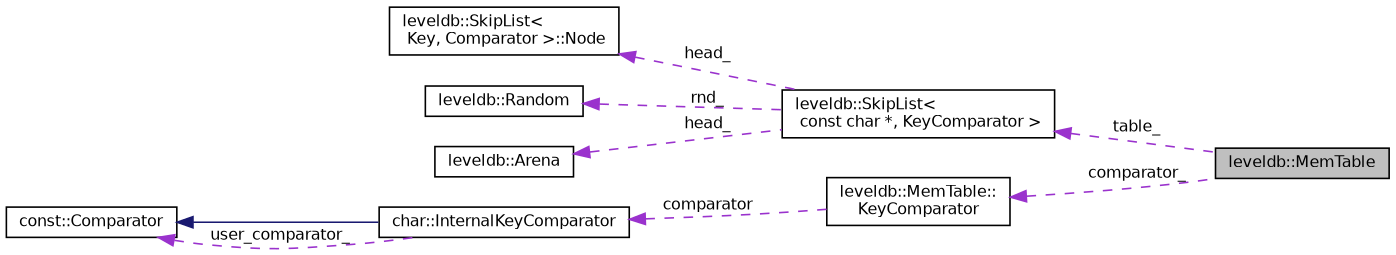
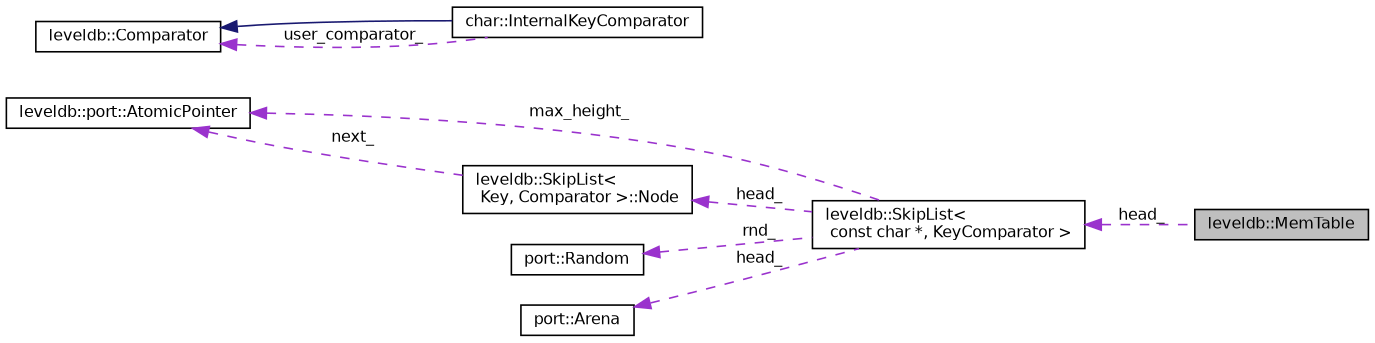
  digraph {
    rankdir=LR
    node [color=black fillcolor=white fontname=Helvetica fontsize=10 shape=record style=filled]
    edge [color=darkorchid3 dir=back fontname=Helvetica fontsize=10 labelfontname=Helvetica labelfontsize=10 style=dashed]
    n1 [fillcolor=grey75 fontcolor=black height=0.2 label="leveldb::MemTable" width=0.4]
    n2 [height=0.2 label="leveldb::SkipList\<\l const char *, KeyComparator \>" width=0.4]
    n3 [height=0.2 label="leveldb::SkipList\<\l Key, Comparator \>::Node" width=0.4]
-   n5 [height=0.2 label="leveldb::Random" width=0.4]
-   n6 [height=0.2 label="leveldb::MemTable::\lKeyComparator" width=0.4]
+   n4 [height=0.2 label="leveldb::port::AtomicPointer" width=0.4]
+   n5 [height=0.2 label="port::Random" width=0.4]
    n7 [height=0.2 label="char::InternalKeyComparator" width=0.4]
-   n8 [height=0.2 label="const::Comparator" width=0.4]
-   n9 [height=0.2 label="leveldb::Arena" width=0.4]
-   n2 -> n1 [label=" table_"]
+   n8 [height=0.2 label="leveldb::Comparator" width=0.4]
+   n9 [height=0.2 label="port::Arena" width=0.4]
+   n2 -> n1 [label=" head_"]
    n3 -> n2 [label=" head_"]
+   n4 -> n2 [label=" max_height_"]
+   n4 -> n3 [label=" next_"]
    n5 -> n2 [label=" rnd_"]
-   n6 -> n1 [label=" comparator_"]
-   n7 -> n6 [label=" comparator"]
    n8 -> n7 [color=midnightblue style=solid]
    n8 -> n7 [label=" user_comparator_"]
    n9 -> n2 [label=" head_"]
  }
